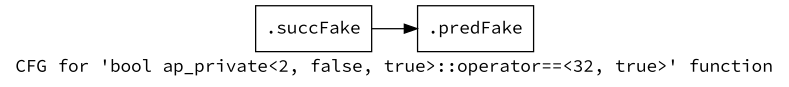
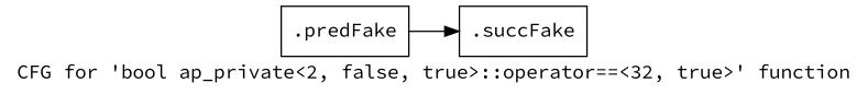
  digraph {
    label="CFG for 'bool ap_private\<2, false, true\>::operator==\<32, true\>' function"
    rankdir=LR
    fontname="Source Code Pro"
    node [shape=record fontname="Source Code Pro"]
    n1 [label="{.predFake}"]
    n2 [filename="/mnt/xilinx/Vitis_HLS/2021.2/include/etc/ap_private.h" label="{.succFake}" linenumber=2703]
-   n2 -> n1 [execusionnum=0 filename="/mnt/xilinx/Vitis_HLS/2021.2/include/etc/ap_private.h" fontname="Source Code Pro"]
+   n1 -> n2 [execusionnum=0 filename="/mnt/xilinx/Vitis_HLS/2021.2/include/etc/ap_private.h" fontname="Source Code Pro"]
  }
